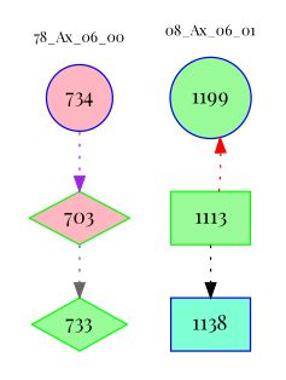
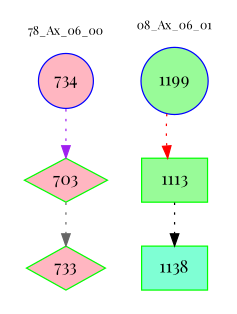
  digraph {
    fontname="Playfair Display"
    node [color=green fillcolor=palegreen fontname="Playfair Display" shape=circle style=filled]
    edge [fontname="Playfair Display" style=dotted]
    n1 [color=blue fillcolor=lightpink label=734]
    n2 [fillcolor=lightpink label=703 shape=diamond]
-   n3 [label=733 shape=diamond]
+   n3 [fillcolor=lightpink label=733 shape=diamond]
    n4 [color=blue label=1199]
    n5 [label=1113 shape=box]
-   n6 [color=blue fillcolor=aquamarine label=1138 shape=box]
+   n6 [fillcolor=aquamarine label=1138 shape=box]
    subgraph cluster_1 {
      color=white
      fontsize=10
      label="78_Ax_06_00"
      n1
      n2
      n3
    }
    subgraph cluster_2 {
      color=white
      fontsize=10
      label="08_Ax_06_01"
      n4
      n5
      n6
    }
    n1 -> n2 [color=purple]
    n2 -> n3 [color=gray40]
-   n5 -> n4 [color=red]
+   n4 -> n5 [color=red]
    n5 -> n6 [color=black]
  }
